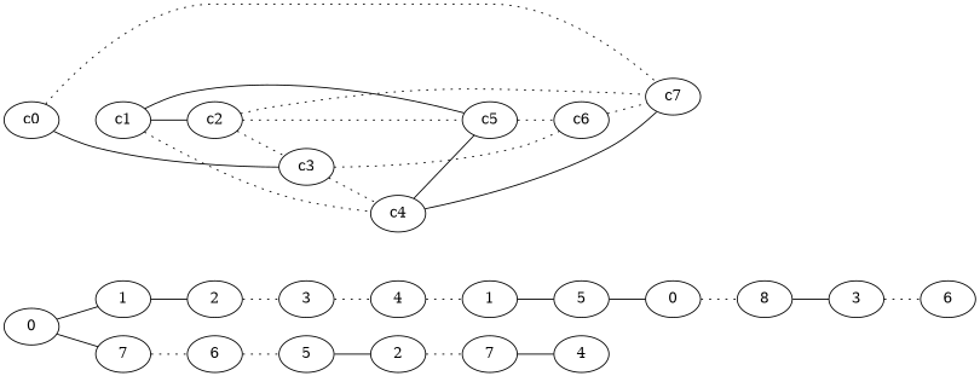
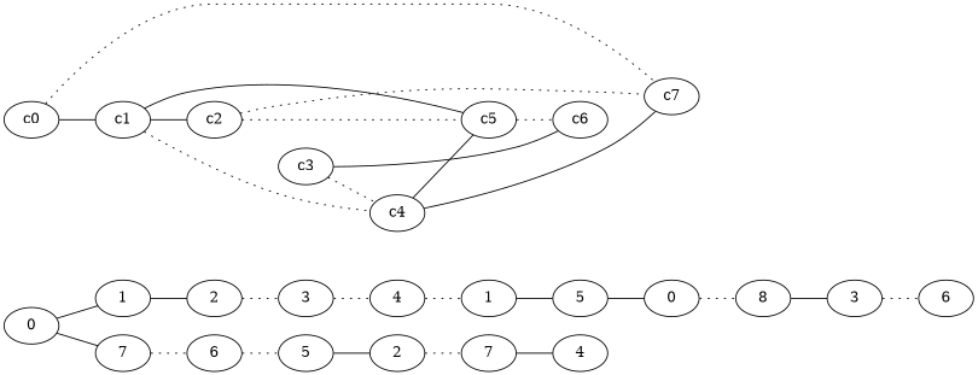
  graph {
    rankdir=LR
    edge [style=dotted]
    n1 [label=0]
    n2 [label=1]
    n3 [label=7]
    n4 [label=2]
    n5 [label=6]
    n6 [label=3]
    n7 [label=4]
    n8 [label=1]
    n9 [label=5]
    n10 [label=0]
    n11 [label=8]
    n12 [label=3]
    n13 [label=6]
    n14 [label=5]
    n15 [label=2]
    n16 [label=7]
    n17 [label=4]
    c0
    c1
    c7
    c5
    c2
    c4
    c6
    c3
    n1 -- n2 [style=""]
    n1 -- n3 [style=""]
    n2 -- n4 [style=""]
    n3 -- n5
    n4 -- n6
    n5 -- n14
    n6 -- n7
    n7 -- n8
    n8 -- n9 [style=""]
    n9 -- n10 [style=""]
    n10 -- n11
    n11 -- n12 [style=""]
    n12 -- n13
    n14 -- n15 [style=""]
    n15 -- n16
    n16 -- n17 [style=""]
-   c0 -- c3 [style=""]
+   c0 -- c1 [style=""]
    c0 -- c7
    c1 -- c5 [style=""]
    c1 -- c2 [style=""]
    c1 -- c4
    c5 -- c6
    c2 -- c7
    c2 -- c5
-   c2 -- c3
    c4 -- c7 [style=""]
    c4 -- c5 [style=""]
-   c6 -- c7
    c3 -- c4
-   c3 -- c6
+   c3 -- c6 [style=solid]
  }
